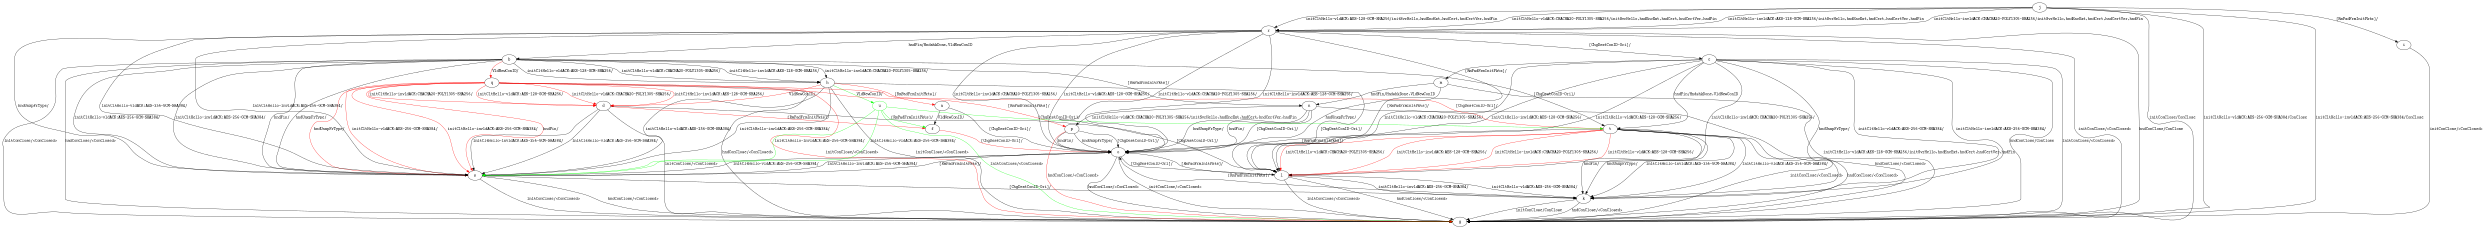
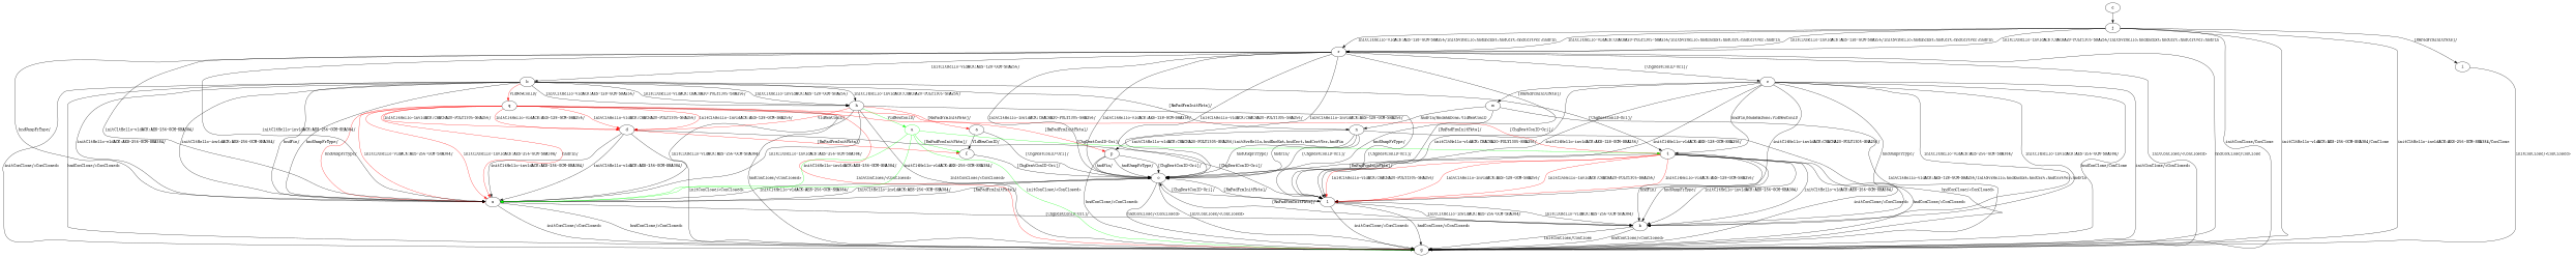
  digraph {
    fontname="Courier Prime"
    node [fontname="Courier Prime"]
    edge [fontname="Courier Prime"]
    a
    f
    o
    g
    s
    l
    k
    b
    h
    n
    q
    t
    d
    u [color=green]
    p
    c
    m
+   e
    j
    i
    r
    a -> f [label="VldNewConID/ "]
    a -> o [label="[ChgDestConID-Ori]/ "]
-   f -> o [label="[ChgDestConID-Ori]/ " color=red]
+   f -> o [label="[ChgDestConID-Ori]/ "]
    o -> g [label="initConClose/<ConClosed> "]
    o -> g [label="hndConClose/<ConClosed> "]
    o -> s [label="initCltHello-vldACK:AES-256-GCM-SHA384/ "]
    o -> s [label="initCltHello-invldACK:AES-256-GCM-SHA384/ "]
    o -> l [label="[ChgDestConID-Ori]/ "]
    s -> o [label="[RmPadFrmInitPkts]/ "]
    s -> g [label="initConClose/<ConClosed> "]
    s -> g [label="hndConClose/<ConClosed> "]
    s -> k [label="[ChgDestConID-Ori]/ "]
    l -> o [label="[RmPadFrmInitPkts]/ "]
    l -> g [label="initConClose/<ConClosed> "]
    l -> g [label="hndConClose/<ConClosed> "]
    l -> k [label="initCltHello-vldACK:AES-256-GCM-SHA384/ "]
    l -> k [label="initCltHello-invldACK:AES-256-GCM-SHA384/ "]
    k -> o [label="[RmPadFrmInitPkts]/ "]
    k -> g [label="initConClose/ConClose "]
    k -> g [label="hndConClose/<ConClosed> "]
    b -> g [label="initConClose/<ConClosed> "]
    b -> g [label="hndConClose/<ConClosed> "]
    b -> s [label="initCltHello-vldACK:AES-256-GCM-SHA384/ "]
    b -> s [label="initCltHello-invldACK:AES-256-GCM-SHA384/ "]
    b -> s [label="hndFin/ "]
    b -> s [label="hndUnxpFrType/ "]
    b -> h [label="initCltHello-vldACK:AES-128-GCM-SHA256/ "]
    b -> h [label="initCltHello-vldACK:CHACHA20-POLY1305-SHA256/ "]
    b -> h [label="initCltHello-invldACK:AES-128-GCM-SHA256/ "]
    b -> h [label="initCltHello-invldACK:CHACHA20-POLY1305-SHA256/ "]
    b -> n [label="[RmPadFrmInitPkts]/ "]
    b -> q [color=red label="VldNewConID/ "]
    b -> t [label="[ChgDestConID-Ori]/ "]
    h -> a [color=red label="[RmPadFrmInitPkts]/ "]
    h -> g [label="initConClose/<ConClosed> "]
    h -> s [label="initCltHello-vldACK:AES-256-GCM-SHA384/ "]
    h -> s [label="initCltHello-invldACK:AES-256-GCM-SHA384/ "]
    h -> l [label="[ChgDestConID-Ori]/ "]
    h -> d [color=red label="VldNewConID/ "]
    h -> u [color=green label="VldNewConID/ "]
    n -> o [label="hndFin/ "]
    n -> o [label="hndUnxpFrType/ "]
    n -> o [label="[ChgDestConID-Ori]/ "]
    n -> g [label="hndConClose/<ConClosed> "]
    n -> p [label="initCltHello-vldACK:CHACHA20-POLY1305-SHA256/initSvrHello,hndEncExt,hndCert,hndCertVer,hndFin "]
    q -> g [label="hndConClose/<ConClosed> "]
    q -> g [color=red label="initConClose/<ConClosed> "]
    q -> s [color=red label="initCltHello-vldACK:AES-256-GCM-SHA384/ "]
    q -> s [color=red label="initCltHello-invldACK:AES-256-GCM-SHA384/ "]
    q -> s [color=red label="hndFin/ "]
    q -> s [color=red label="hndUnxpFrType/ "]
    q -> t [color=red label="[ChgDestConID-Ori]/ "]
    q -> d [color=red label="initCltHello-vldACK:AES-128-GCM-SHA256/ "]
    q -> d [color=red label="initCltHello-vldACK:CHACHA20-POLY1305-SHA256/ "]
    q -> d [color=red label="initCltHello-invldACK:AES-128-GCM-SHA256/ "]
    q -> d [color=red label="initCltHello-invldACK:CHACHA20-POLY1305-SHA256/ "]
    q -> p [color=red label="[RmPadFrmInitPkts]/ "]
    t -> o [label="[RmPadFrmInitPkts]/ "]
    t -> g [label="initConClose/<ConClosed> "]
    t -> g [label="hndConClose/<ConClosed> "]
    t -> l [color=red label="initCltHello-vldACK:AES-128-GCM-SHA256/ "]
    t -> l [color=red label="initCltHello-vldACK:CHACHA20-POLY1305-SHA256/ "]
    t -> l [color=red label="initCltHello-invldACK:AES-128-GCM-SHA256/ "]
    t -> l [color=red label="initCltHello-invldACK:CHACHA20-POLY1305-SHA256/ "]
    t -> k [label="initCltHello-vldACK:AES-256-GCM-SHA384/ "]
    t -> k [label="initCltHello-invldACK:AES-256-GCM-SHA384/ "]
    t -> k [label="hndFin/ "]
    t -> k [label="hndUnxpFrType/ "]
    d -> f [color=red label="[RmPadFrmInitPkts]/ "]
    d -> g [label="initConClose/<ConClosed> "]
    d -> s [label="initCltHello-vldACK:AES-256-GCM-SHA384/ "]
    d -> s [label="initCltHello-invldACK:AES-256-GCM-SHA384/ "]
    d -> l [label="[ChgDestConID-Ori]/ "]
    u -> f [color=green label="[RmPadFrmInitPkts]/ "]
    u -> g [color=green label="initConClose/<ConClosed> "]
    u -> s [color=green label="initCltHello-vldACK:AES-256-GCM-SHA384/ "]
    u -> s [color=green label="initCltHello-invldACK:AES-256-GCM-SHA384/ "]
    u -> t [color=green label="[ChgDestConID-Ori]/ "]
    p -> o [label="hndFin/ "]
    p -> o [label="hndUnxpFrType/ "]
    p -> o [label="[ChgDestConID-Ori]/ "]
-   p -> g [label="hndConClose/<ConClosed> " color=red]
+   p -> g [label="hndConClose/<ConClosed> "]
    c -> g [label="initConClose/<ConClosed> "]
    c -> g [label="hndConClose/ConClose "]
    c -> l [label="initCltHello-vldACK:AES-128-GCM-SHA256/ "]
    c -> l [label="initCltHello-vldACK:CHACHA20-POLY1305-SHA256/ "]
    c -> l [label="initCltHello-invldACK:AES-128-GCM-SHA256/ "]
    c -> l [label="initCltHello-invldACK:CHACHA20-POLY1305-SHA256/ "]
    c -> k [label="initCltHello-vldACK:AES-256-GCM-SHA384/ "]
    c -> k [label="initCltHello-invldACK:AES-256-GCM-SHA384/ "]
    c -> k [label="hndUnxpFrType/ "]
    c -> t [label="hndFin/HndshkDone,VldNewConID "]
    c -> m [label="[RmPadFrmInitPkts]/ "]
    m -> o [label="hndUnxpFrType/ "]
    m -> g [label="initCltHello-vldACK:AES-128-GCM-SHA256/initSvrHello,hndEncExt,hndCert,hndCertVer,hndFin "]
    m -> n [label="hndFin/HndshkDone,VldNewConID "]
+   e -> j
    j -> g [label="initConClose/ConClose "]
    j -> g [label="initCltHello-vldACK:AES-256-GCM-SHA384/ConClose "]
    j -> g [label="initCltHello-invldACK:AES-256-GCM-SHA384/ConClose "]
    j -> i [label="[RmPadFrmInitPkts]/ "]
    j -> r [label="initCltHello-vldACK:AES-128-GCM-SHA256/initSvrHello,hndEncExt,hndCert,hndCertVer,hndFin "]
    j -> r [label="initCltHello-vldACK:CHACHA20-POLY1305-SHA256/initSvrHello,hndEncExt,hndCert,hndCertVer,hndFin "]
    j -> r [label="initCltHello-invldACK:AES-128-GCM-SHA256/initSvrHello,hndEncExt,hndCert,hndCertVer,hndFin "]
    j -> r [label="initCltHello-invldACK:CHACHA20-POLY1305-SHA256/initSvrHello,hndEncExt,hndCert,hndCertVer,hndFin "]
    i -> g [label="initConClose/<ConClosed> "]
    r -> o [label="initCltHello-vldACK:AES-128-GCM-SHA256/ "]
    r -> o [label="initCltHello-vldACK:CHACHA20-POLY1305-SHA256/ "]
    r -> o [label="initCltHello-invldACK:AES-128-GCM-SHA256/ "]
    r -> o [label="initCltHello-invldACK:CHACHA20-POLY1305-SHA256/ "]
    r -> g [label="initConClose/<ConClosed> "]
    r -> g [label="hndConClose/ConClose "]
    r -> s [label="initCltHello-vldACK:AES-256-GCM-SHA384/ "]
    r -> s [label="initCltHello-invldACK:AES-256-GCM-SHA384/ "]
    r -> s [label="hndUnxpFrType/ "]
    r -> l [label="[RmPadFrmInitPkts]/ "]
-   r -> b [label="hndFin/HndshkDone,VldNewConID "]
+   r -> b [label="initCltHello-vldACK:AES-128-GCM-SHA256/ "]
    r -> c [label="[ChgDestConID-Ori]/ "]
  }
